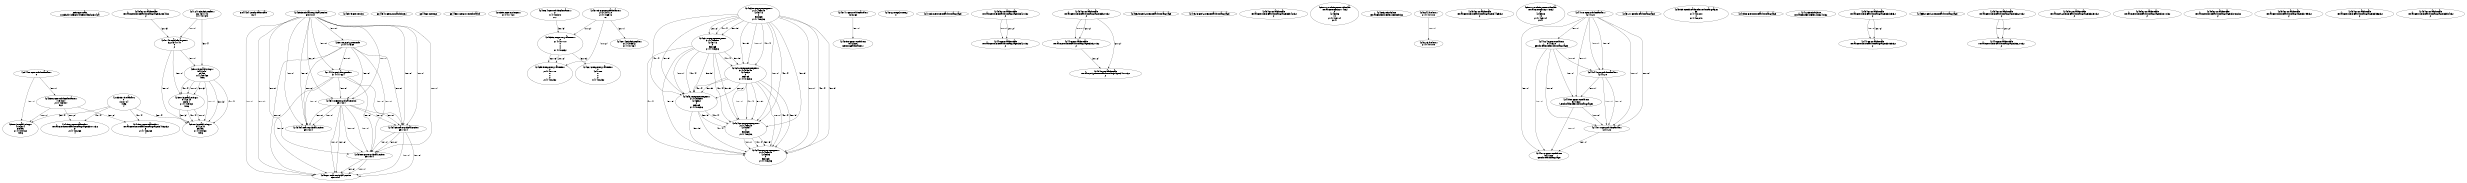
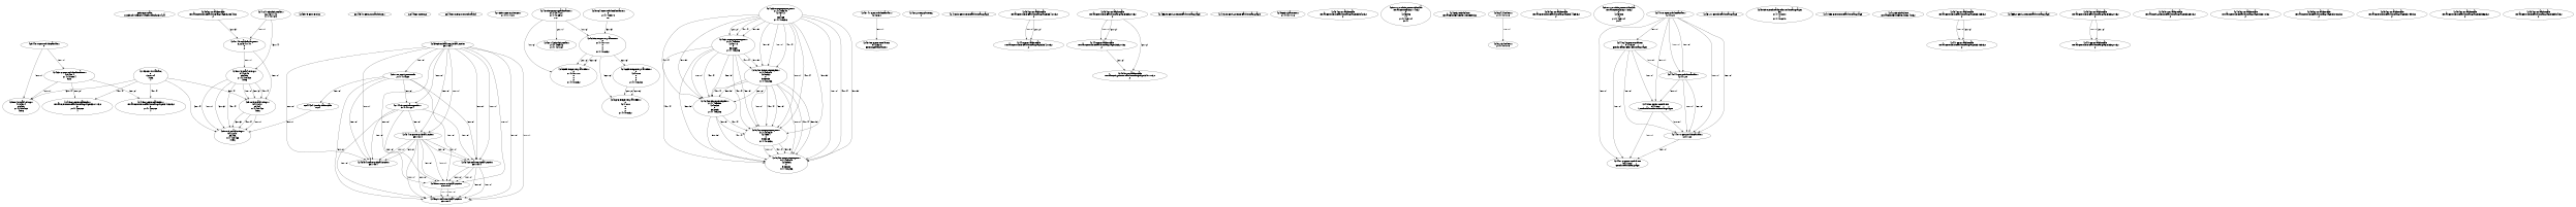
  digraph {
    fontname="DejaVu Serif"
    node [fontname="DejaVu Serif"]
    edge [fontname="DejaVu Serif"]
    n1 [label="6850628.main\n000352b73d5c8b7d5eb0dfecd2c3042a"]
    n2 [label="4254480.GetModuleHandleW\n0"]
    n3 [label="4243306.GetModuleFileNameW\n4194304\n2147408904\n522"]
    n4 [label="4250073.LoadStringW\n4194304\n65485\n2147409468\n4096"]
    n5 [label="4247567.GetLocaleInfoW\nretval_GetUserDefaultUILanguage_33071_32\n3\n2147408268\n4"]
    n6 [label="4247567.GetLocaleInfoW\nretval_GetUserDefaultUILanguage_34032_32\n3\n2147408268\n4"]
    n7 [label="6844434.SetThreadLocale\n1024"]
    n8 [label="4243965.InitializeCriticalSection\n6917004"]
    n9 [label="4250188.GetSystemInfo\n2147417660"]
    n10 [label="4214413.GetStartupInfoW\n2147417624"]
    n11 [label="4245418.EnterCriticalSection\n6917004"]
    n12 [label="4245469.LeaveCriticalSection\n6917004"]
    n13 [label="4245580.EnterCriticalSection\n6917004"]
    n14 [label="4245621.LeaveCriticalSection\n6917004"]
    n15 [label="4245454.LeaveCriticalSection\n6917004"]
    n16 [label="4243979.GetVersion\n"]
    n17 [label="6844540.GetCommandLineW\n"]
    n18 [label="6844560.GetACP\n"]
    n19 [label="6844580.GetCurrentThreadId\n"]
    n20 [label="4276590.GetVersionExW\n2147417420"]
    n21 [label="4248064.GetModuleFileNameW\n0\n2147408370\n261"]
    n22 [label="4246556.RegQueryValueExW\n0\n2147407710\n0\n0\n0\n2147408232"]
    n23 [label="4245785.GetLongPathNameW\n2147407710\n2147406542\n261"]
    n24 [label="4246599.RegQueryValueExW\n0\n2147407710\n0\n0\n0\n2147408232"]
    n25 [label="4246014.FindFirstFileW\n2147406542\n2147407064"]
    n26 [label="4215383.VirtualAlloc\n0\n1310704\n4096\n4"]
    n27 [label="4250073.LoadStringW\n9441340\n65484\n2147409468\n4096"]
    n28 [label="4250073.LoadStringW\n9441340\n65483\n2147409468\n4096"]
    n29 [label="4250073.LoadStringW\n9441340\n65485\n2147409468\n4096"]
    n30 [label="4246338.RegOpenKeyExW\n2147483649\n4246772\n0\n983065\n2147408236"]
    n31 [label="4246372.RegOpenKeyExW\n2147483650\n4246772\n0\n983065\n2147408236"]
    n32 [label="4246402.RegOpenKeyExW\n2147483649\n4246832\n0\n983065\n2147408236"]
    n33 [label="4246432.RegOpenKeyExW\n2147483650\n4246832\n0\n983065\n2147408236"]
    n34 [label="4246462.RegOpenKeyExW\n2147483649\n4246884\n0\n983065\n2147408236"]
    n35 [label="4246492.RegOpenKeyExW\n2147483649\n4246936\n0\n983065\n2147408236"]
    n36 [label="4245741.GetModuleHandleW\n4246160"]
    n37 [label="4245758.GetProcAddress\n9441320\nGetLongPathNameW"]
+   n38 [label="4246635.RegQueryValueExW\n0\n4247000\n0\n0\n0\n2147408232"]
    n39 [label="4246676.RegQueryValueExW\n0\n4247000\n0\n0\n0\n2147408232"]
    n40 [label="4246722.RegCloseKey\n0"]
    n41 [label="4247883.GetUserDefaultUILanguage\n"]
    n42 [label="4245487.IsValidLocale\nretval_GetUserDefaultUILanguage_33421_32\n2"]
    n43 [label="4244766.IsValidLocale\nretval_GetUserDefaultUILanguage_33421_32\n2"]
    n44 [label="4245487.IsValidLocale\nretval_GetUserDefaultUILanguage_33527_32\n2"]
    n45 [label="4244766.IsValidLocale\nretval_GetUserDefaultUILanguage_33527_32\n2"]
    n46 [label="4245487.IsValidLocale\nretval_GetSystemDefaultUILanguage_34017_32\n2"]
    n47 [label="4245525.GetSystemDefaultUILanguage\n"]
    n48 [label="4247923.GetSystemDefaultUILanguage\n"]
+   n49 [label="4245683.CharNextW\n2147407716"]
    n50 [label="4245487.IsValidLocale\nretval_GetUserDefaultUILanguage_33542_32\n2"]
    n51 [label="4250171.MultiByteToWideChar\nretval_GetACP_32774_32\n0\n4243896\n10\n2147403704\n2047"]
    n52 [label="4246032.FindClose\nretval_FindFirstFileW_33589_32"]
    n53 [label="4246044.lstrlenW\n2147407108"]
    n54 [label="4246113.lstrlenW\n2147407108"]
    n55 [label="4245487.IsValidLocale\nretval_GetUserDefaultUILanguage_34465_32\n2"]
    n56 [label="4250171.MultiByteToWideChar\nretval_GetACP_32773_32\n0\n4243508\n10\n2147403704\n2047"]
    n57 [label="4244018.GetModuleHandleW\n4244120"]
    n58 [label="4244024.GetProcAddress\n9441320\nGetThreadPreferredUILanguages"]
    n59 [label="4244044.GetModuleHandleW\n4244120"]
    n60 [label="4244050.GetProcAddress\n9441320\nSetThreadPreferredUILanguages"]
    n61 [label="4244070.GetModuleHandleW\n4244120"]
    n62 [label="4244076.GetProcAddress\n9441320\nGetThreadUILanguage"]
    n63 [label="4245487.IsValidLocale\nretval_GetUserDefaultUILanguage_32884_32\n2"]
    n64 [label="4248145.LoadLibraryExW\n3224341740\n0\n2"]
    n65 [label="4245121.GetThreadUILanguage\n"]
    n66 [label="4245059.GetThreadPreferredUILanguages\n56\n2147408200\n0\n2147408240"]
    n67 [label="4247558.GetUserDefaultUILanguage\n"]
    n68 [label="4247247.FindFirstFileW\n3224341740\n2147407640"]
    n69 [label="4247263.FindClose\nretval_FindFirstFileW_33240_32"]
    n70 [label="4245487.IsValidLocale\nretval_GetUserDefaultUILanguage_33035_32\n2"]
    n71 [label="4244766.IsValidLocale\nretval_GetUserDefaultUILanguage_33035_32\n2"]
    n72 [label="4245552.GetSystemDefaultUILanguage\n"]
    n73 [label="4245487.IsValidLocale\nretval_GetUserDefaultUILanguage_33627_32\n2"]
    n74 [label="4244766.IsValidLocale\nretval_GetUserDefaultUILanguage_33627_32\n2"]
    n75 [label="4245487.IsValidLocale\nretval_GetSystemDefaultUILanguage_33651_32\n2"]
    n76 [label="4245487.IsValidLocale\nretval_GetUserDefaultUILanguage_33810_32\n2"]
    n77 [label="4245487.IsValidLocale\nretval_GetUserDefaultUILanguage_33786_32\n2"]
    n78 [label="4245487.IsValidLocale\nretval_GetUserDefaultUILanguage_33799_32\n2"]
    n79 [label="4245487.IsValidLocale\nretval_GetUserDefaultUILanguage_33556_32\n2"]
    n80 [label="4245487.IsValidLocale\nretval_GetUserDefaultUILanguage_33934_32\n2"]
    n2 -> n3 [label="(0-->1)"]
    n2 -> n4 [label="(0-->1)"]
    n3 -> n4 [label="(1-->1)"]
    n3 -> n5 [label="(0-->2)"]
    n3 -> n6 [label="(0-->2)"]
    n8 -> n9 [label="(0-->0)"]
    n8 -> n10 [label="(0-->0)"]
    n8 -> n11 [label="(1-->1)"]
    n8 -> n11 [label="(0-->0)"]
    n8 -> n12 [label="(1-->1)"]
    n8 -> n12 [label="(0-->0)"]
    n8 -> n13 [label="(1-->1)"]
    n8 -> n13 [label="(0-->0)"]
    n8 -> n14 [label="(1-->1)"]
    n8 -> n14 [label="(0-->0)"]
    n8 -> n15 [label="(1-->1)"]
    n8 -> n15 [label="(0-->0)"]
    n9 -> n10 [label="(0-->0)"]
-   n9 -> n11 [label="(0-->0)"]
+   n9 -> n7 [label="(0-->0)"]
    n9 -> n12 [label="(0-->0)"]
    n9 -> n13 [label="(0-->0)"]
    n9 -> n14 [label="(0-->0)"]
    n9 -> n15 [label="(0-->0)"]
    n10 -> n11 [label="(0-->0)"]
    n10 -> n12 [label="(0-->0)"]
    n10 -> n13 [label="(0-->0)"]
    n10 -> n14 [label="(0-->0)"]
    n10 -> n15 [label="(0-->0)"]
    n11 -> n12 [label="(1-->1)"]
    n11 -> n12 [label="(0-->0)"]
    n11 -> n13 [label="(1-->1)"]
    n11 -> n13 [label="(0-->0)"]
    n11 -> n14 [label="(1-->1)"]
    n11 -> n14 [label="(0-->0)"]
    n11 -> n15 [label="(1-->1)"]
    n11 -> n15 [label="(0-->0)"]
    n12 -> n13 [label="(1-->1)"]
    n12 -> n13 [label="(0-->0)"]
    n12 -> n14 [label="(1-->1)"]
    n12 -> n14 [label="(0-->0)"]
    n13 -> n14 [label="(1-->1)"]
    n13 -> n14 [label="(0-->0)"]
    n21 -> n22 [label="(3-->3)"]
    n22 -> n24 [label="(2-->2)"]
    n22 -> n24 [label="(6-->6)"]
+   n22 -> n38 [label="(6-->6)"]
    n22 -> n39 [label="(6-->6)"]
    n23 -> n22 [label="(1-->2)"]
    n23 -> n24 [label="(1-->2)"]
    n23 -> n25 [label="(2-->1)"]
    n26 -> n4 [label="(3-->4)"]
    n26 -> n5 [label="(4-->4)"]
    n26 -> n6 [label="(4-->4)"]
+   n26 -> n27 [label="(3-->4)"]
    n26 -> n28 [label="(3-->4)"]
    n27 -> n28 [label="(1-->1)"]
    n27 -> n28 [label="(3-->3)"]
    n27 -> n28 [label="(4-->4)"]
    n29 -> n27 [label="(1-->1)"]
    n29 -> n27 [label="(3-->3)"]
    n29 -> n27 [label="(4-->4)"]
    n29 -> n28 [label="(1-->1)"]
    n29 -> n28 [label="(3-->3)"]
    n29 -> n28 [label="(4-->4)"]
    n30 -> n31 [label="(2-->2)"]
    n30 -> n31 [label="(4-->4)"]
    n30 -> n31 [label="(5-->5)"]
    n30 -> n32 [label="(1-->1)"]
    n30 -> n32 [label="(4-->4)"]
    n30 -> n32 [label="(5-->5)"]
    n30 -> n33 [label="(4-->4)"]
    n30 -> n33 [label="(5-->5)"]
    n30 -> n34 [label="(1-->1)"]
    n30 -> n34 [label="(4-->4)"]
    n30 -> n34 [label="(5-->5)"]
    n30 -> n35 [label="(1-->1)"]
    n30 -> n35 [label="(4-->4)"]
    n30 -> n35 [label="(5-->5)"]
    n31 -> n32 [label="(4-->4)"]
    n31 -> n32 [label="(5-->5)"]
    n31 -> n33 [label="(1-->1)"]
    n31 -> n33 [label="(4-->4)"]
    n31 -> n33 [label="(5-->5)"]
    n31 -> n34 [label="(4-->4)"]
    n31 -> n34 [label="(5-->5)"]
    n31 -> n35 [label="(4-->4)"]
    n31 -> n35 [label="(5-->5)"]
    n32 -> n33 [label="(2-->2)"]
    n32 -> n33 [label="(4-->4)"]
    n32 -> n33 [label="(5-->5)"]
    n32 -> n34 [label="(1-->1)"]
    n32 -> n34 [label="(4-->4)"]
    n32 -> n34 [label="(5-->5)"]
    n32 -> n35 [label="(1-->1)"]
    n32 -> n35 [label="(4-->4)"]
    n32 -> n35 [label="(5-->5)"]
    n33 -> n34 [label="(4-->4)"]
    n33 -> n34 [label="(5-->5)"]
    n33 -> n35 [label="(4-->4)"]
    n33 -> n35 [label="(5-->5)"]
    n34 -> n35 [label="(1-->1)"]
    n34 -> n35 [label="(4-->4)"]
    n34 -> n35 [label="(5-->5)"]
    n36 -> n37 [label="(0-->1)"]
+   n38 -> n39 [label="(2-->2)"]
+   n38 -> n39 [label="(6-->6)"]
    n42 -> n43 [label="(1-->1)"]
    n42 -> n43 [label="(2-->2)"]
    n44 -> n45 [label="(1-->1)"]
    n44 -> n45 [label="(2-->2)"]
    n44 -> n46 [label="(2-->2)"]
    n45 -> n46 [label="(2-->2)"]
    n53 -> n54 [label="(1-->1)"]
    n57 -> n58 [label="(0-->1)"]
    n57 -> n59 [label="(1-->1)"]
    n57 -> n59 [label="(0-->0)"]
    n57 -> n60 [label="(0-->1)"]
    n57 -> n61 [label="(1-->1)"]
    n57 -> n61 [label="(0-->0)"]
    n57 -> n62 [label="(0-->1)"]
    n58 -> n59 [label="(1-->0)"]
    n58 -> n60 [label="(1-->1)"]
    n58 -> n61 [label="(1-->0)"]
    n58 -> n62 [label="(1-->1)"]
    n59 -> n60 [label="(0-->1)"]
    n59 -> n61 [label="(1-->1)"]
    n59 -> n61 [label="(0-->0)"]
    n60 -> n61 [label="(1-->0)"]
    n60 -> n62 [label="(1-->1)"]
    n61 -> n62 [label="(0-->1)"]
    n63 -> n64 [label="(2-->3)"]
    n64 -> n27 [label="(0-->1)"]
-   n64 -> n28 [label="(0-->1)"]
+   n7 -> n28 [label="(0-->1)"]
    n64 -> n29 [label="(0-->1)"]
    n68 -> n29 [label="(3-->4)"]
    n68 -> n64 [label="(1-->1)"]
    n70 -> n71 [label="(1-->1)"]
    n70 -> n71 [label="(2-->2)"]
    n73 -> n74 [label="(1-->1)"]
    n73 -> n74 [label="(2-->2)"]
  }
